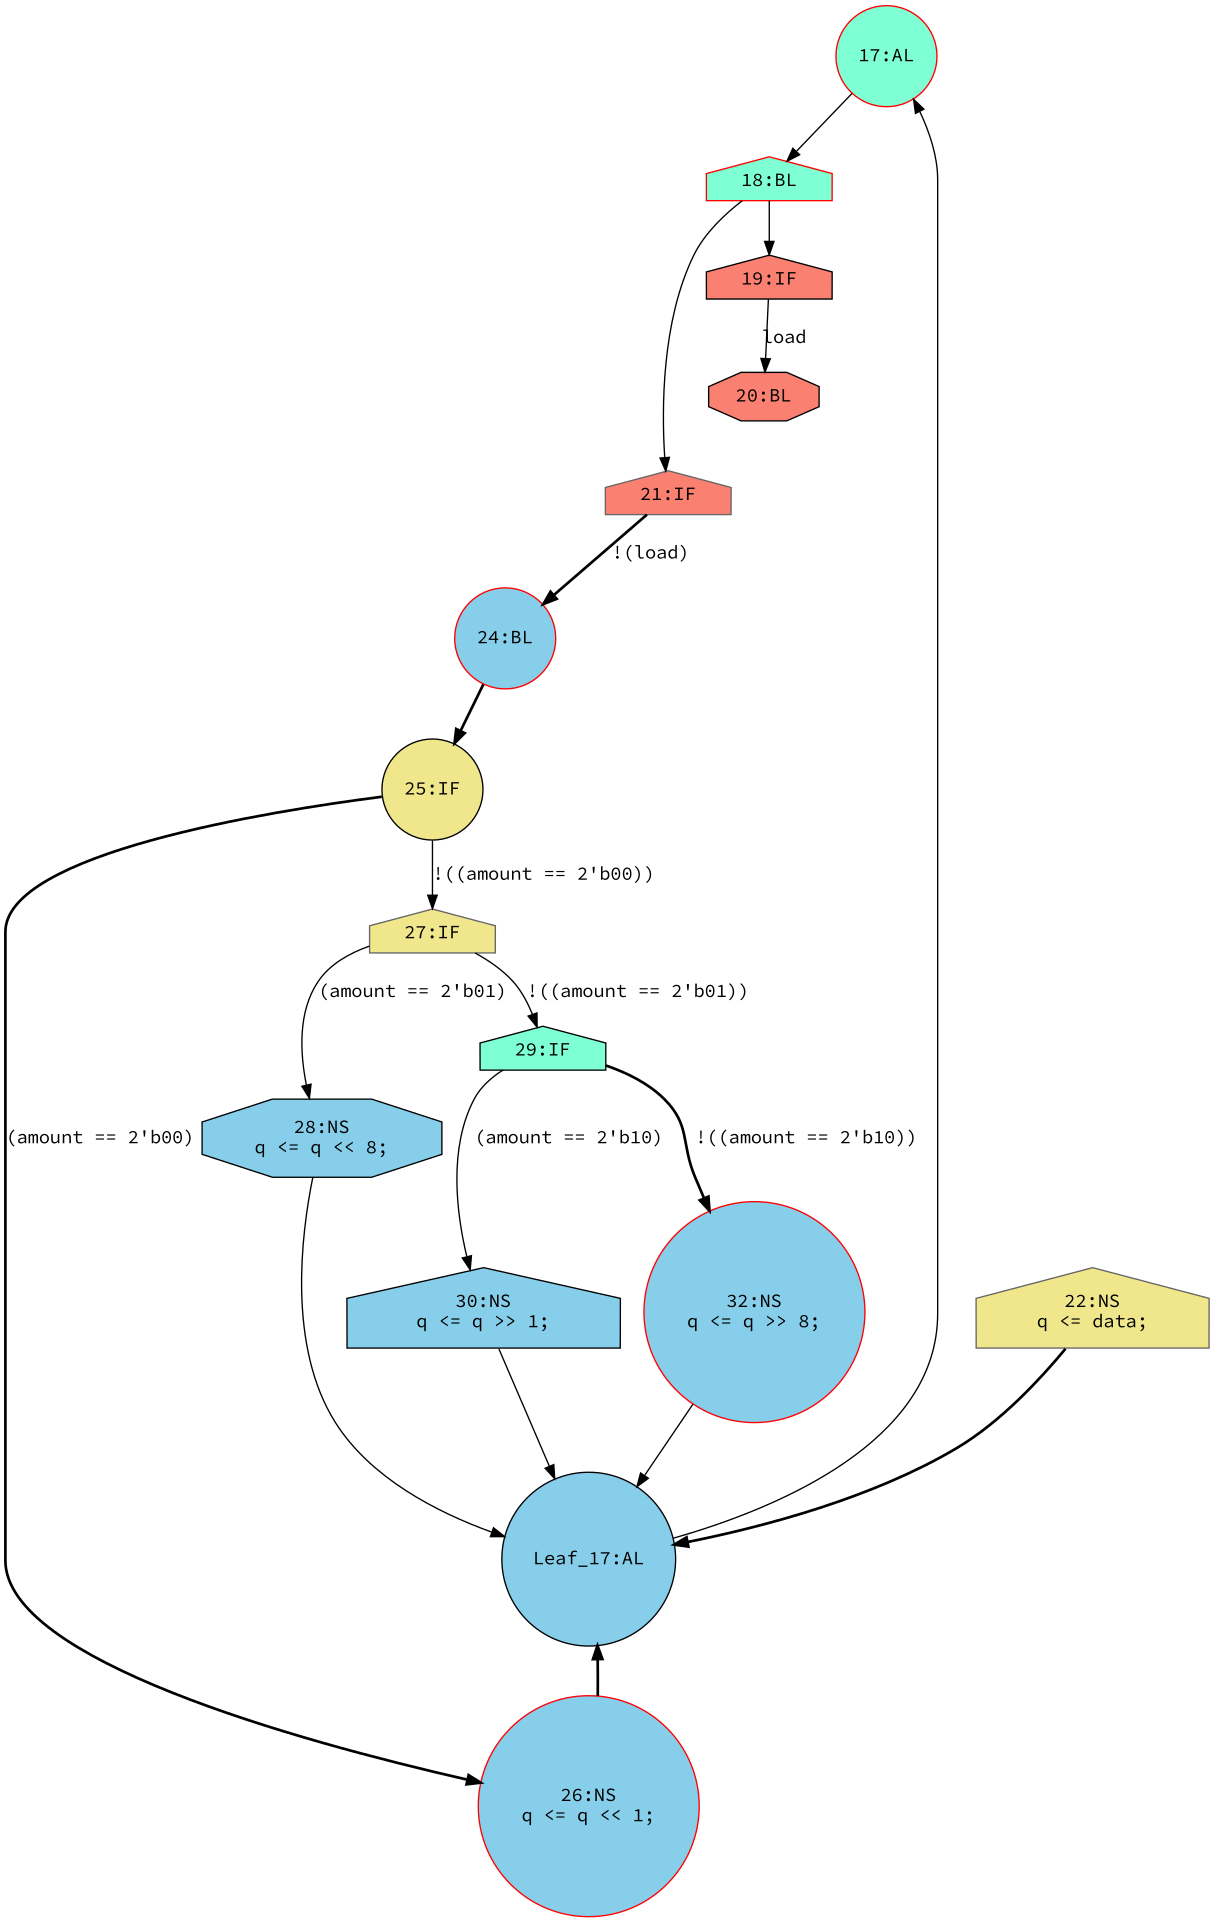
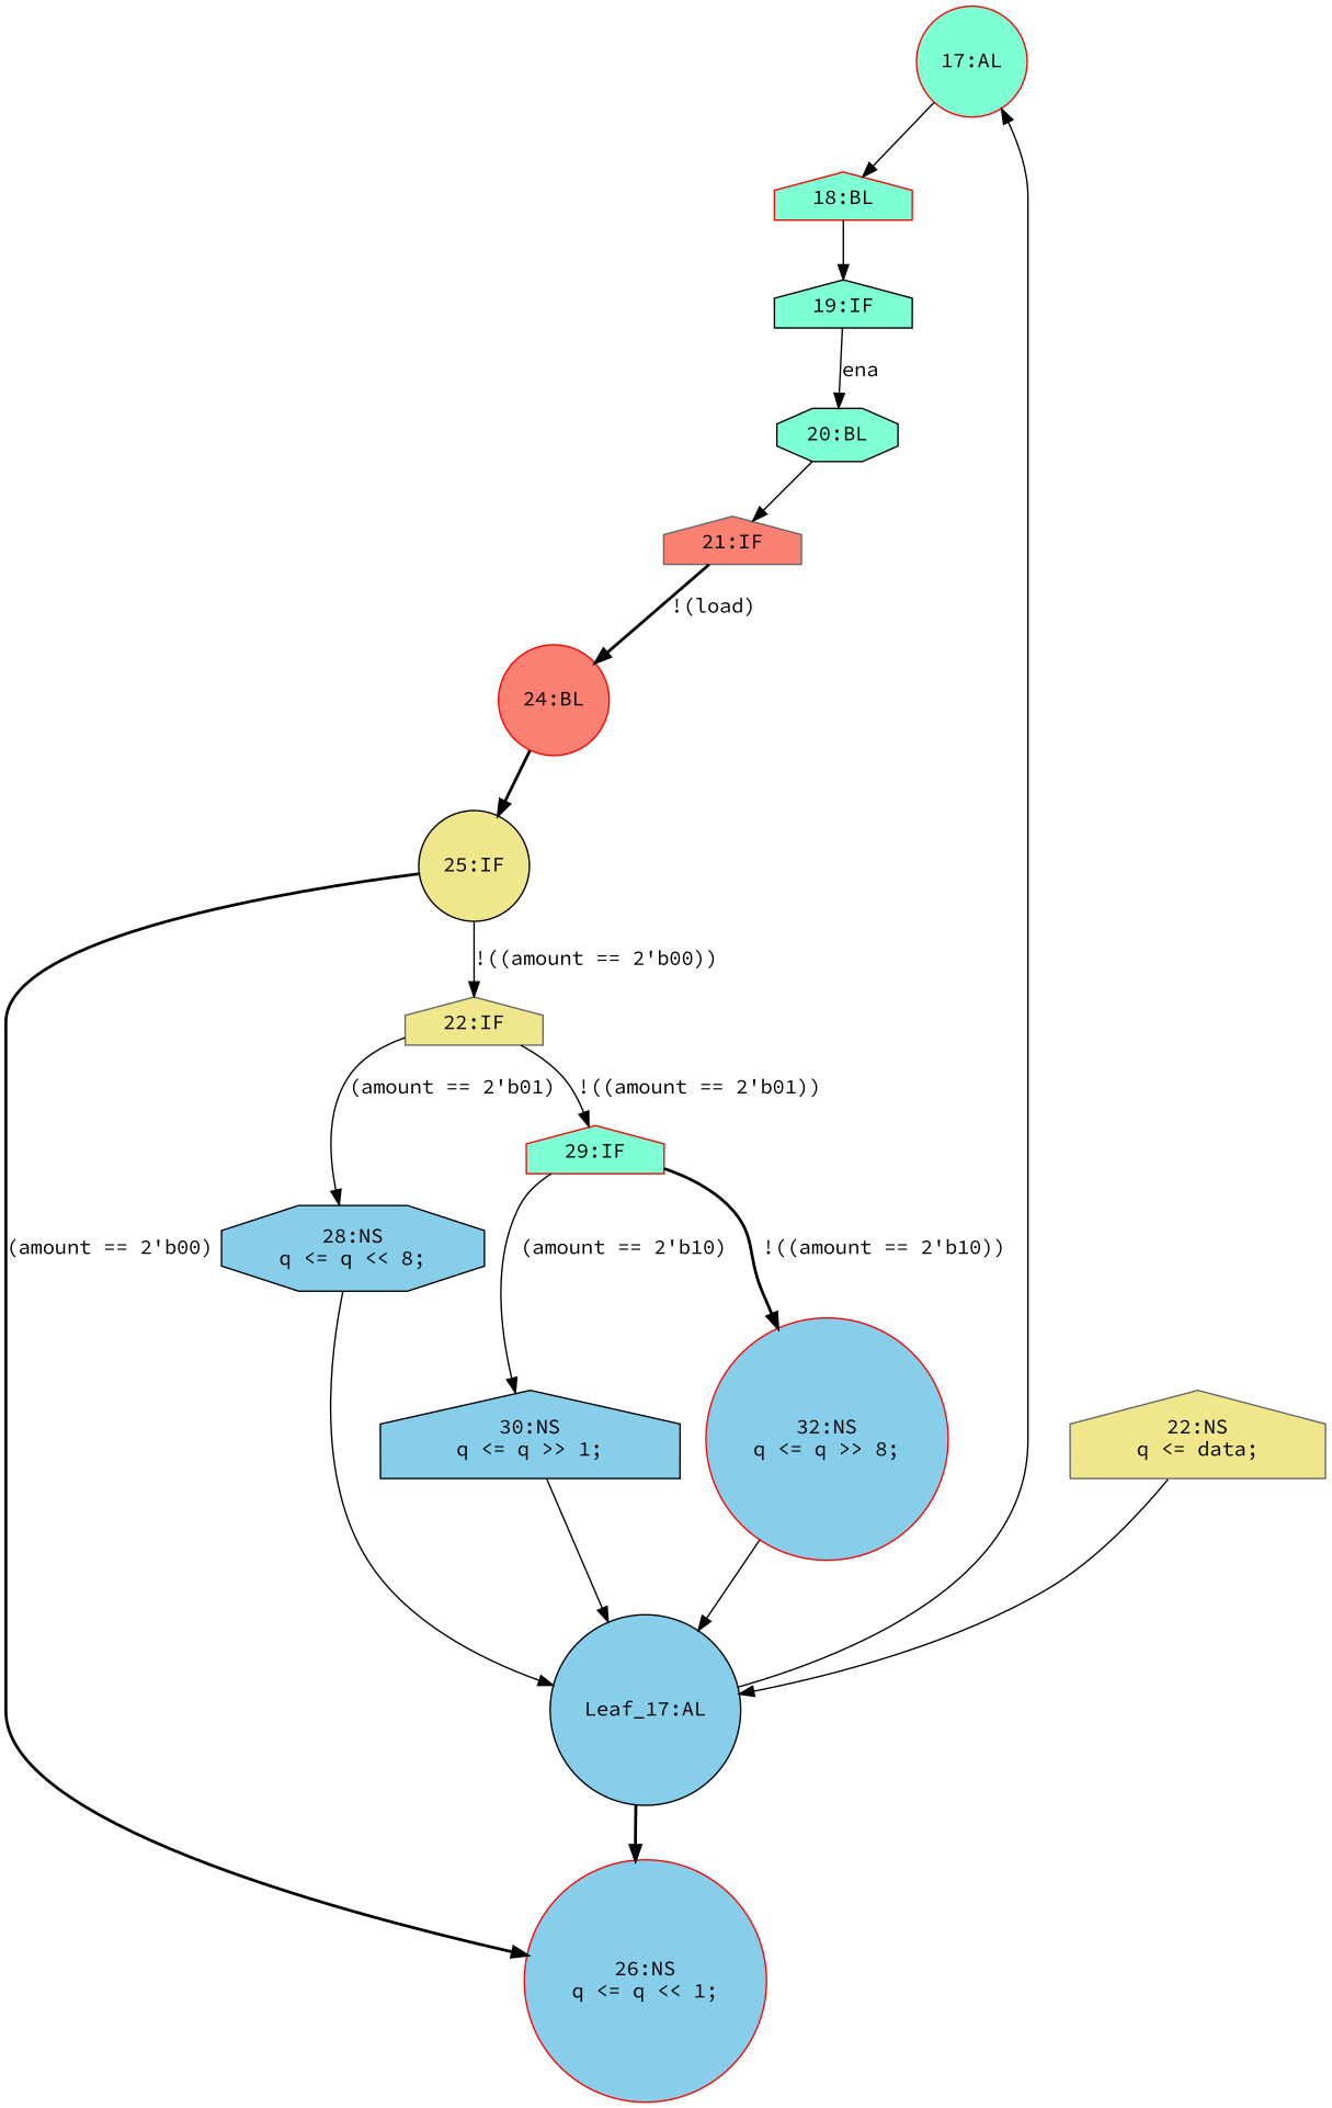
  strict digraph {
    fontname="Source Code Pro"
    node [color=black fillcolor=aquamarine fontname="Source Code Pro" shape=house statements="[]" style=filled typ=IfStatement]
    edge [cond="[]" fontname="Source Code Pro" lineno=None style=solid]
    n1 [ast="<pyverilog.vparser.ast.Always object at 0x7efd081771d0>" clk_sens=True color=red label="17:AL" sens="['clk']" shape=circle typ=Always use_var="['load', 'q', 'amount', 'data', 'ena']"]
    n2 [ast="<pyverilog.vparser.ast.Block object at 0x7efd081f50d0>" color=red label="18:BL" typ=Block]
-   n3 [ast="<pyverilog.vparser.ast.IfStatement object at 0x7efd08171450>" fillcolor=salmon label="19:IF"]
-   n4 [ast="<pyverilog.vparser.ast.Block object at 0x7efd08177090>" fillcolor=salmon label="20:BL" shape=octagon typ=Block]
-   n5 [ast="<pyverilog.vparser.ast.IfStatement object at 0x7efd08166f50>" color=gray40 fillcolor=khaki label="27:IF"]
+   n3 [ast="<pyverilog.vparser.ast.IfStatement object at 0x7efd08171450>" label="19:IF"]
+   n4 [ast="<pyverilog.vparser.ast.Block object at 0x7efd08177090>" label="20:BL" shape=octagon typ=Block]
+   n5 [ast="<pyverilog.vparser.ast.IfStatement object at 0x7efd08166f50>" color=gray40 fillcolor=khaki label="22:IF"]
    n6 [ast="<pyverilog.vparser.ast.NonblockingSubstitution object at 0x7efd08166290>" fillcolor=skyblue label="28:NS\nq <= q << 8;" shape=octagon statements="[<pyverilog.vparser.ast.NonblockingSubstitution object at 0x7efd08166290>]" typ=NonblockingSubstitution]
-   n7 [ast="<pyverilog.vparser.ast.IfStatement object at 0x7efd081ea090>" label="29:IF"]
+   n7 [ast="<pyverilog.vparser.ast.IfStatement object at 0x7efd081ea090>" color=red label="29:IF"]
    n8 [def_var="['q']" fillcolor=skyblue label="Leaf_17:AL" shape=circle statements="" typ=""]
    n9 [ast="<pyverilog.vparser.ast.NonblockingSubstitution object at 0x7efd07dd83d0>" color=red fillcolor=skyblue label="32:NS\nq <= q >> 8;" shape=circle statements="[<pyverilog.vparser.ast.NonblockingSubstitution object at 0x7efd07dd83d0>]" typ=NonblockingSubstitution]
    n10 [ast="<pyverilog.vparser.ast.NonblockingSubstitution object at 0x7efd081ead90>" fillcolor=skyblue label="30:NS\nq <= q >> 1;" statements="[<pyverilog.vparser.ast.NonblockingSubstitution object at 0x7efd081ead90>]" typ=NonblockingSubstitution]
    n11 [ast="<pyverilog.vparser.ast.IfStatement object at 0x7efd0810e550>" color=gray40 fillcolor=salmon label="21:IF"]
-   n12 [ast="<pyverilog.vparser.ast.Block object at 0x7efd0810ebd0>" color=red fillcolor=skyblue label="24:BL" shape=circle typ=Block]
+   n12 [ast="<pyverilog.vparser.ast.Block object at 0x7efd0810ebd0>" color=red fillcolor=salmon label="24:BL" shape=circle typ=Block]
    n13 [ast="<pyverilog.vparser.ast.IfStatement object at 0x7efd0817d4d0>" fillcolor=khaki label="25:IF" shape=circle]
    n14 [ast="<pyverilog.vparser.ast.NonblockingSubstitution object at 0x7efd0810e290>" color=gray40 fillcolor=khaki label="22:NS\nq <= data;" statements="[<pyverilog.vparser.ast.NonblockingSubstitution object at 0x7efd0810e290>]" typ=NonblockingSubstitution]
    n15 [ast="<pyverilog.vparser.ast.NonblockingSubstitution object at 0x7efd0817dc50>" color=red fillcolor=skyblue label="26:NS\nq <= q << 1;" shape=circle statements="[<pyverilog.vparser.ast.NonblockingSubstitution object at 0x7efd0817dc50>]" typ=NonblockingSubstitution]
    n1 -> n2
    n2 -> n3
-   n3 -> n4 [cond="['ena']" label=load lineno=19]
-   n2 -> n11
+   n3 -> n4 [cond="['ena']" label=ena lineno=19]
+   n4 -> n11
    n5 -> n6 [cond="['amount']" label="(amount == 2'b01)" lineno=27]
    n5 -> n7 [cond="['amount']" label="!((amount == 2'b01))" lineno=27]
    n6 -> n8
    n7 -> n9 [cond="['amount']" label="!((amount == 2'b10))" lineno=29 style=bold]
    n7 -> n10 [cond="['amount']" label="(amount == 2'b10)" lineno=29]
    n8 -> n1 [cond="" lineno=""]
    n9 -> n8
    n10 -> n8
    n11 -> n12 [cond="['load']" label="!(load)" lineno=21 style=bold]
    n12 -> n13 [style=bold]
    n13 -> n5 [cond="['amount']" label="!((amount == 2'b00))" lineno=25]
    n13 -> n15 [cond="['amount']" label="(amount == 2'b00)" lineno=25 style=bold]
-   n14 -> n8 [style=bold]
-   n15 -> n8 [style=bold]
+   n14 -> n8
+   n8 -> n15 [style=bold]
  }
